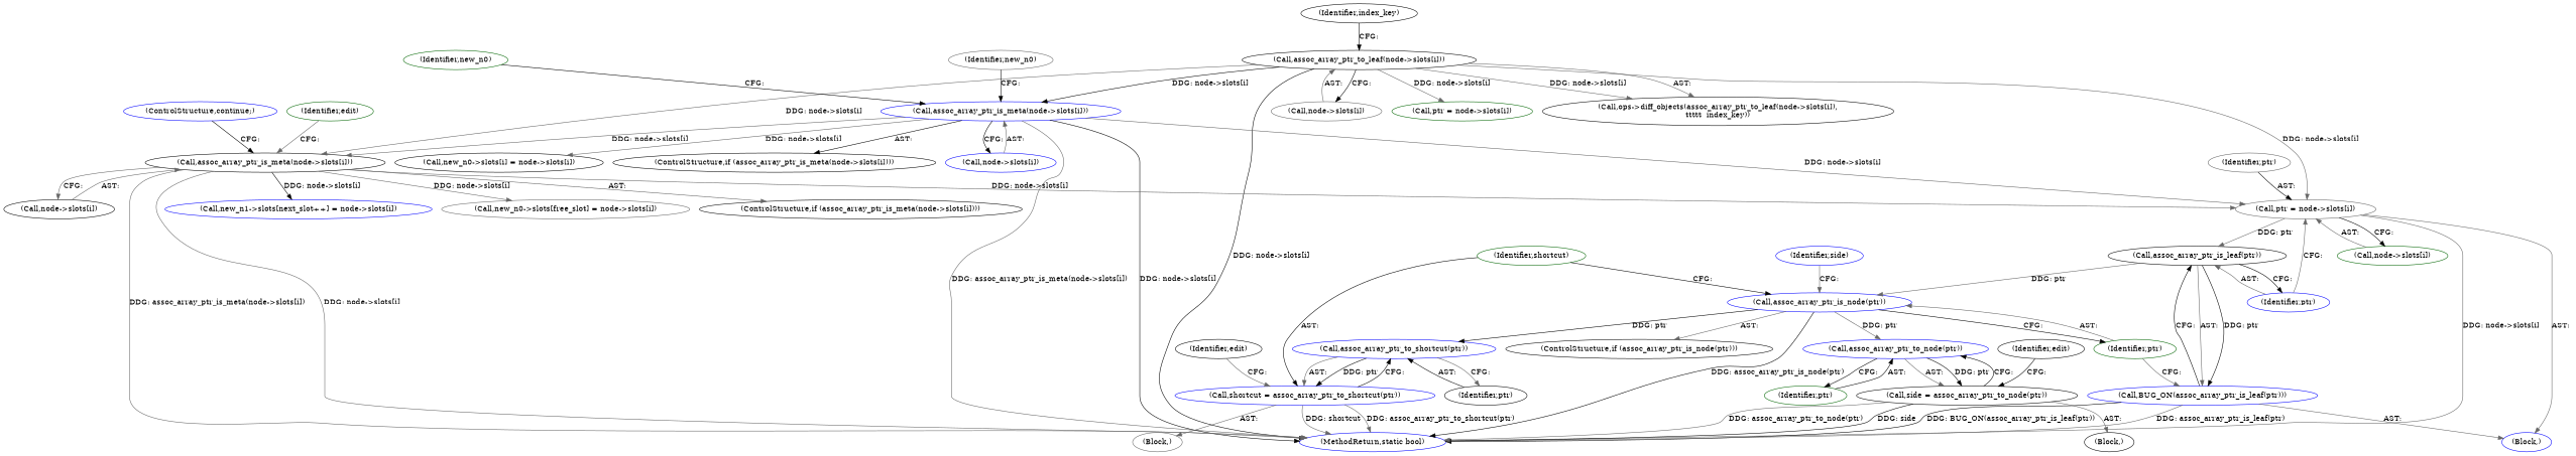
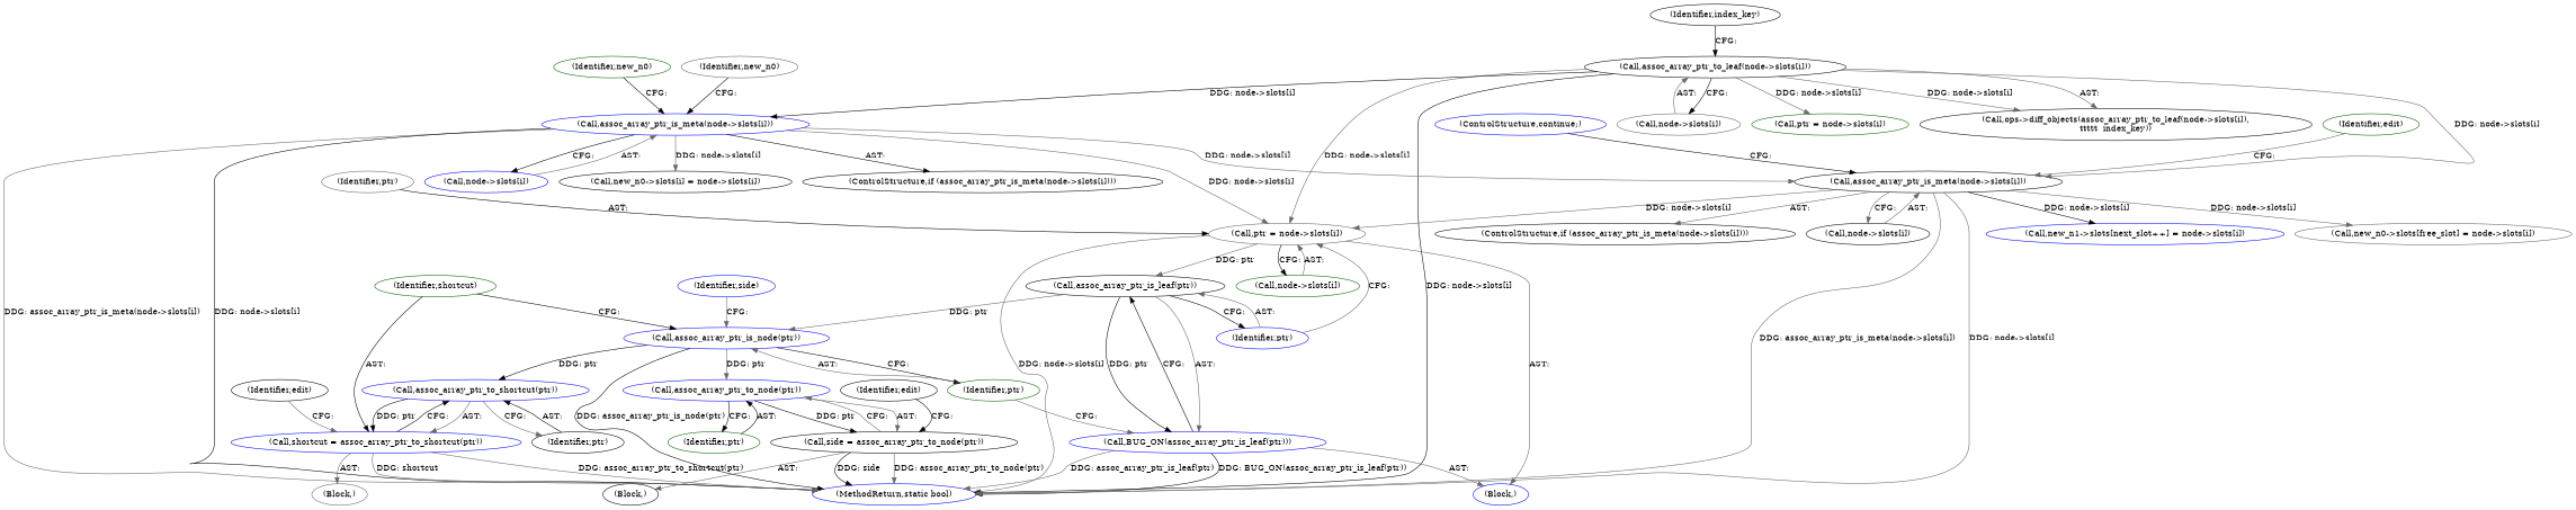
  digraph {
    node [color=black]
    edge [color=gray40]
    n1 [color=gray40 label="(Call,ptr = node->slots[i])"]
    n2 [label="(Call,assoc_array_ptr_is_leaf(ptr))"]
    n3 [color=darkgreen label="(Call,node->slots[i])"]
    n4 [color=blue label="(Block,)"]
    n5 [color=blue label="(MethodReturn,static bool)"]
    n6 [color=blue label="(Call,BUG_ON(assoc_array_ptr_is_leaf(ptr)))"]
    n7 [color=blue label="(Call,assoc_array_ptr_is_node(ptr))"]
    n8 [color=blue label="(Identifier,ptr)"]
    n9 [label="(Call,assoc_array_ptr_to_leaf(node->slots[i]))"]
    n10 [color=blue label="(Call,assoc_array_ptr_is_meta(node->slots[i]))"]
    n11 [label="(Call,assoc_array_ptr_is_meta(node->slots[i]))"]
    n12 [color=gray40 label="(Call,node->slots[i])"]
    n13 [color=darkgreen label="(Call,ptr = node->slots[i])"]
    n14 [label="(Call,ops->diff_objects(assoc_array_ptr_to_leaf(node->slots[i]),\n\t\t\t\t\t  index_key))"]
    n15 [color=blue label="(Call,node->slots[i])"]
    n16 [label="(Call,new_n0->slots[i] = node->slots[i])"]
    n17 [label="(ControlStructure,if (assoc_array_ptr_is_meta(node->slots[i])))"]
    n18 [color=blue label="(Call,new_n1->slots[next_slot++] = node->slots[i])"]
    n19 [color=gray40 label="(Call,new_n0->slots[free_slot] = node->slots[i])"]
    n20 [label="(ControlStructure,if (assoc_array_ptr_is_meta(node->slots[i])))"]
    n21 [label="(Call,node->slots[i])"]
    n22 [color=blue label="(Call,assoc_array_ptr_to_node(ptr))"]
    n23 [color=blue label="(Call,assoc_array_ptr_to_shortcut(ptr))"]
-   n24 [label="(ControlStructure,if (assoc_array_ptr_is_node(ptr)))"]
    n25 [color=darkgreen label="(Identifier,ptr)"]
    n26 [label="(Call,side = assoc_array_ptr_to_node(ptr))"]
    n27 [color=darkgreen label="(Identifier,ptr)"]
    n28 [color=blue label="(Call,shortcut = assoc_array_ptr_to_shortcut(ptr))"]
    n29 [label="(Identifier,ptr)"]
    n30 [label="(Block,)"]
    n31 [color=gray40 label="(Block,)"]
    n32 [label="(Identifier,edit)"]
    n33 [label="(Identifier,edit)"]
    n34 [color=darkgreen label="(Identifier,new_n0)"]
    n35 [color=gray40 label="(Identifier,new_n0)"]
    n36 [color=blue label="(Identifier,side)"]
    n37 [label="(Identifier,index_key)"]
    n38 [color=blue label="(ControlStructure,continue;)"]
    n39 [color=darkgreen label="(Identifier,shortcut)"]
    n40 [color=gray40 label="(Identifier,ptr)"]
    n41 [color=darkgreen label="(Identifier,edit)"]
    n1 -> n2 [label="DDG: ptr"]
    n1 -> n3 [color=black label="CFG: "]
    n1 -> n4 [label="AST: "]
    n1 -> n5 [label="DDG: node->slots[i]"]
    n2 -> n6 [label="AST: "]
    n2 -> n6 [color=black label="DDG: ptr"]
    n2 -> n7 [label="DDG: ptr"]
    n2 -> n8 [color=black label="CFG: "]
    n3 -> n1 [label="AST: "]
    n6 -> n2 [color=black label="CFG: "]
    n6 -> n4 [label="AST: "]
    n6 -> n5 [color=black label="DDG: BUG_ON(assoc_array_ptr_is_leaf(ptr))"]
    n6 -> n5 [label="DDG: assoc_array_ptr_is_leaf(ptr)"]
    n7 -> n5 [color=black label="DDG: assoc_array_ptr_is_node(ptr)"]
    n7 -> n22 [label="DDG: ptr"]
    n7 -> n23 [color=black label="DDG: ptr"]
-   n7 -> n24 [label="AST: "]
    n7 -> n25 [color=black label="CFG: "]
    n8 -> n1 [label="CFG: "]
    n8 -> n2 [label="AST: "]
    n9 -> n1 [label="DDG: node->slots[i]"]
    n9 -> n5 [color=black label="DDG: node->slots[i]"]
    n9 -> n10 [color=black label="DDG: node->slots[i]"]
    n9 -> n11 [label="DDG: node->slots[i]"]
    n9 -> n12 [color=black label="CFG: "]
    n9 -> n13 [label="DDG: node->slots[i]"]
    n9 -> n14 [label="AST: "]
    n9 -> n14 [label="DDG: node->slots[i]"]
    n10 -> n1 [label="DDG: node->slots[i]"]
    n10 -> n5 [label="DDG: assoc_array_ptr_is_meta(node->slots[i])"]
    n10 -> n5 [color=black label="DDG: node->slots[i]"]
    n10 -> n11 [label="DDG: node->slots[i]"]
    n10 -> n15 [color=black label="CFG: "]
    n10 -> n16 [label="DDG: node->slots[i]"]
    n10 -> n17 [color=black label="AST: "]
    n11 -> n1 [label="DDG: node->slots[i]"]
    n11 -> n5 [label="DDG: assoc_array_ptr_is_meta(node->slots[i])"]
    n11 -> n5 [label="DDG: node->slots[i]"]
    n11 -> n18 [color=black label="DDG: node->slots[i]"]
    n11 -> n19 [label="DDG: node->slots[i]"]
    n11 -> n20 [label="AST: "]
    n11 -> n21 [label="CFG: "]
    n12 -> n9 [label="AST: "]
    n15 -> n10 [label="AST: "]
    n21 -> n11 [label="AST: "]
    n22 -> n26 [label="AST: "]
    n22 -> n26 [color=black label="DDG: ptr"]
    n22 -> n27 [color=black label="CFG: "]
    n23 -> n28 [label="AST: "]
    n23 -> n28 [color=black label="DDG: ptr"]
    n23 -> n29 [label="CFG: "]
    n25 -> n6 [label="CFG: "]
    n25 -> n7 [label="AST: "]
    n26 -> n5 [color=black label="DDG: side"]
    n26 -> n5 [label="DDG: assoc_array_ptr_to_node(ptr)"]
-   n26 -> n22 [color=black label="CFG: "]
+   n26 -> n22 [label="CFG: "]
    n26 -> n30 [label="AST: "]
    n27 -> n22 [color=black label="AST: "]
    n28 -> n5 [label="DDG: shortcut"]
    n28 -> n5 [label="DDG: assoc_array_ptr_to_shortcut(ptr)"]
    n28 -> n23 [color=black label="CFG: "]
    n28 -> n31 [label="AST: "]
    n29 -> n23 [color=black label="AST: "]
    n32 -> n26 [color=black label="CFG: "]
    n33 -> n28 [label="CFG: "]
    n34 -> n10 [color=black label="CFG: "]
    n35 -> n10 [color=black label="CFG: "]
    n36 -> n7 [label="CFG: "]
    n37 -> n9 [color=black label="CFG: "]
    n38 -> n11 [color=black label="CFG: "]
    n39 -> n7 [color=black label="CFG: "]
    n39 -> n28 [color=black label="AST: "]
    n40 -> n1 [color=black label="AST: "]
    n41 -> n11 [label="CFG: "]
  }
